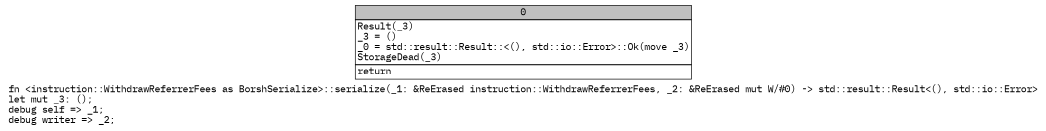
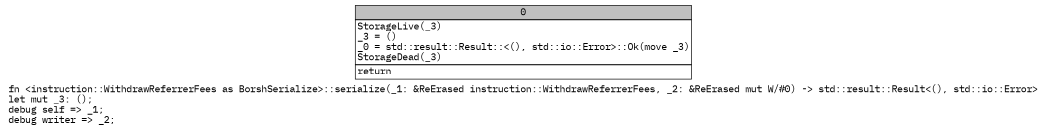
  digraph {
    fontname="IBM Plex Mono"
    label=<fn &lt;instruction::WithdrawReferrerFees as BorshSerialize&gt;::serialize(_1: &amp;ReErased instruction::WithdrawReferrerFees, _2: &amp;ReErased mut W/#0) -&gt; std::result::Result&lt;(), std::io::Error&gt;<br align="left"/>let mut _3: ();<br align="left"/>debug self =&gt; _1;<br align="left"/>debug writer =&gt; _2;<br align="left"/>>
-   n1 [fontname="IBM Plex Mono" label=<<table border="0" cellborder="1" cellspacing="0"><tr><td bgcolor="gray" align="center" colspan="1">0</td></tr><tr><td align="left" balign="left">Result(_3)<br/>_3 = ()<br/>_0 = std::result::Result::&lt;(), std::io::Error&gt;::Ok(move _3)<br/>StorageDead(_3)<br/></td></tr><tr><td align="left">return</td></tr></table>> shape=none]
+   n1 [fontname="IBM Plex Mono" label=<<table border="0" cellborder="1" cellspacing="0"><tr><td bgcolor="gray" align="center" colspan="1">0</td></tr><tr><td align="left" balign="left">StorageLive(_3)<br/>_3 = ()<br/>_0 = std::result::Result::&lt;(), std::io::Error&gt;::Ok(move _3)<br/>StorageDead(_3)<br/></td></tr><tr><td align="left">return</td></tr></table>> shape=none]
  }
